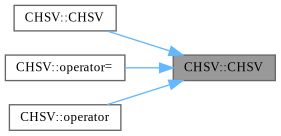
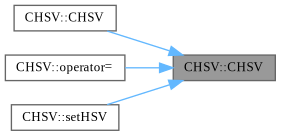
  digraph {
    rankdir=RL
    fontname="Liberation Serif"
    node [color=grey40 fillcolor=white fontname="Liberation Serif" fontsize=10 shape=box style=filled]
    edge [color=steelblue1 dir=back fontname="Liberation Serif" fontsize=10 labelfontname=Helvetica labelfontsize=10 style=solid]
    n1 [color=gray40 fillcolor=grey60 fontcolor=black height=0.2 label="CHSV::CHSV" width=0.4]
    n2 [height=0.2 label="CHSV::CHSV" width=0.4]
    n3 [height=0.2 label="CHSV::operator=" width=0.4]
-   n4 [height=0.2 label="CHSV::operator" width=0.4]
+   n4 [height=0.2 label="CHSV::setHSV" width=0.4]
    n1 -> n2
    n1 -> n3
    n1 -> n4
  }
